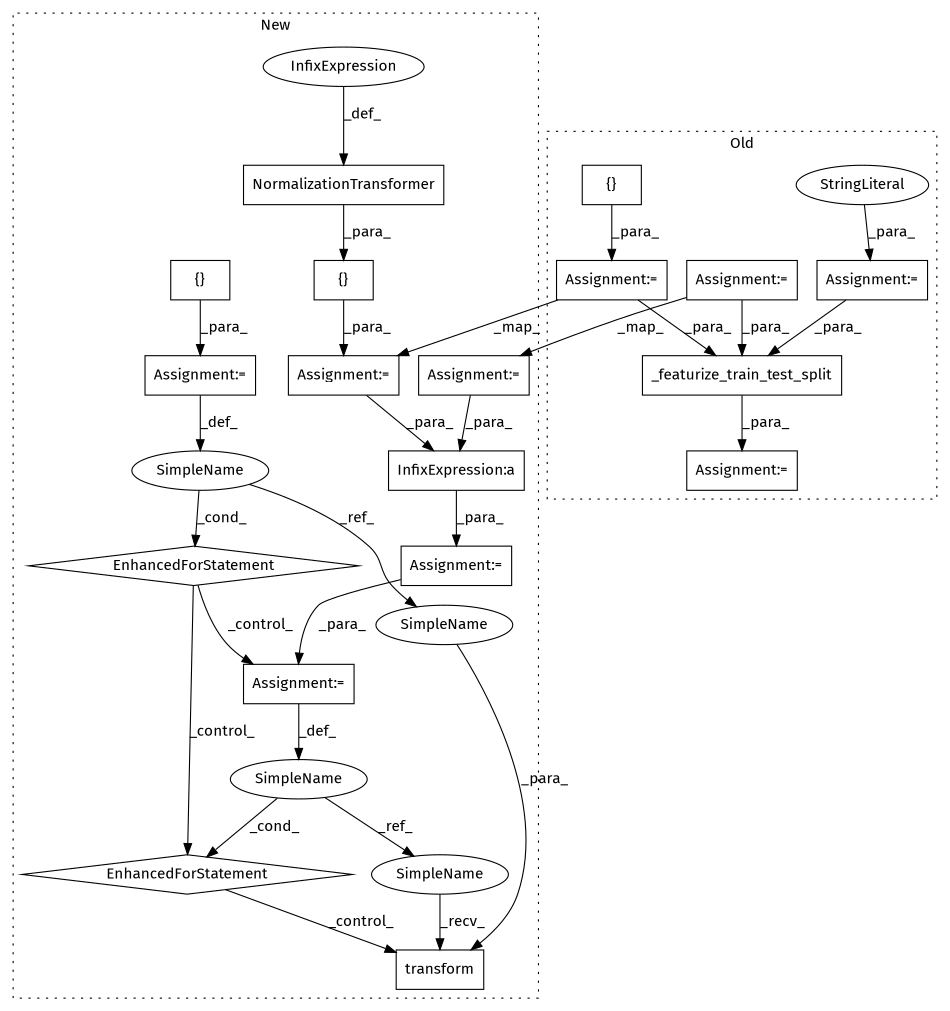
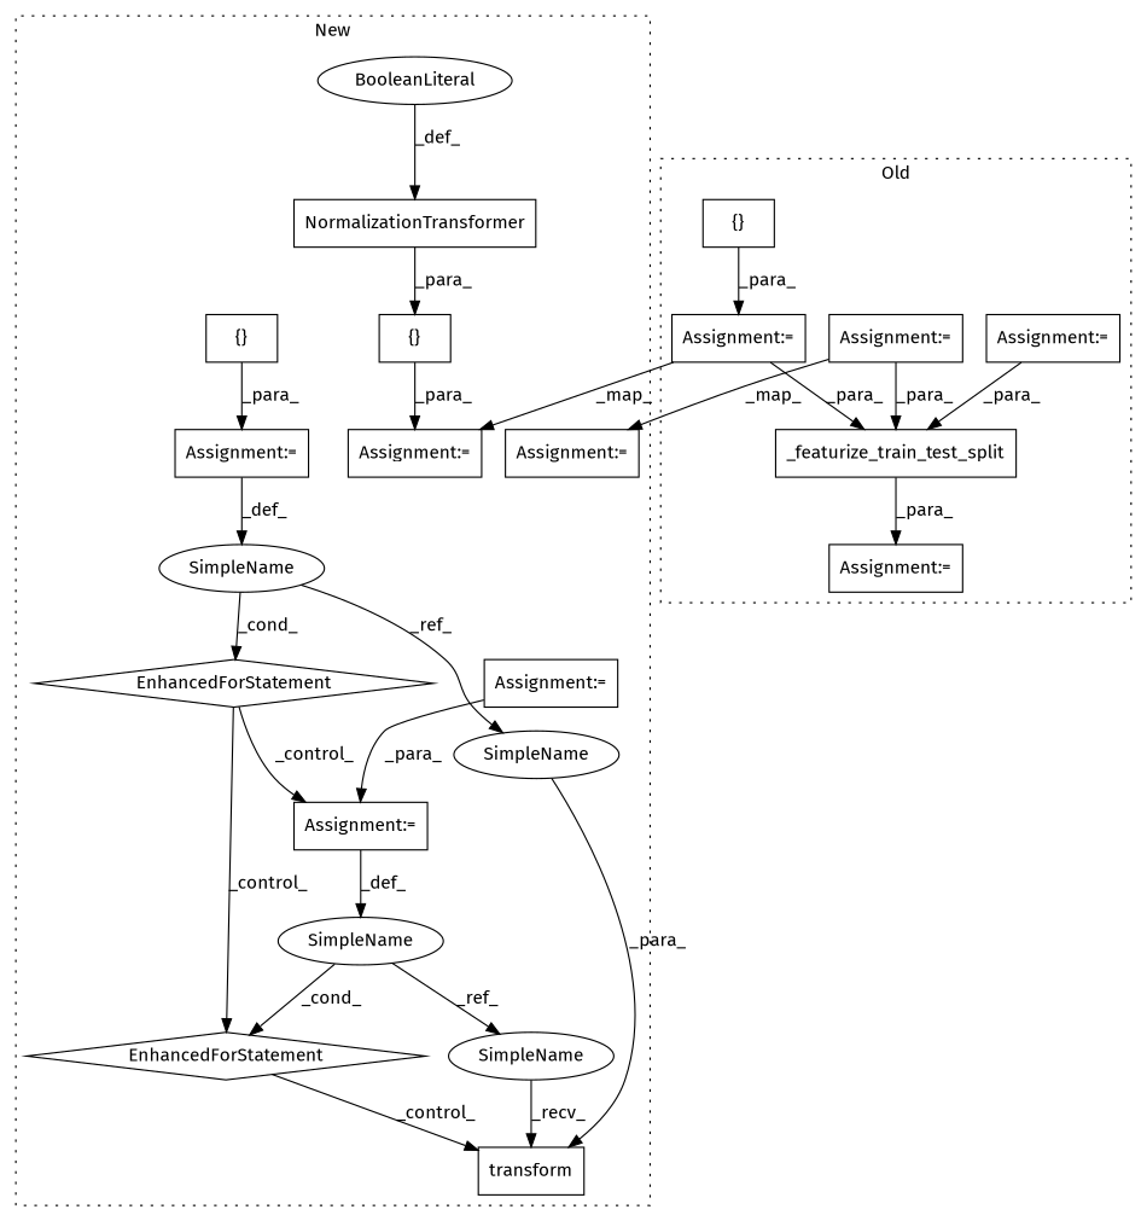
  digraph {
    fontname="Fira Sans"
    node [a=7 fontname="Fira Sans" l=1 s="5527,5657" shape=box]
    edge [fontname="Fira Sans"]
    n1 [a=32 l="28,1" label=_featurize_train_test_split s="4775,4916"]
    n2 [a=4 l="1,1" label="{}" s="4299,4324"]
    n3 [l=2 label="Assignment:=" s=4768]
    n4 [label="Assignment:=" s=4572]
-   n5 [a=45 l=28 label=StringLiteral s=4573 shape=ellipse]
    n6 [label="Assignment:=" s=4205]
    n7 [label="Assignment:=" s=4246]
    n8 [a=70 l="57,2" label=EnhancedForStatement shape=diamond]
-   n9 [a=27 l=3 label="InfixExpression:a" s=5384]
    n10 [a=4 l="1,1" label="{}" s="5489,5516"]
    n11 [a=42 l=7 label=SimpleName s=5470 shape=ellipse]
    n12 [a=70 l="53,2" label=EnhancedForStatement s="5413,5517" shape=diamond]
    n13 [a=4 l="1,1" label="{}" s="5300,5345"]
    n14 [a=32 l="10,1" label=transform s="5681,5698"]
    n15 [a=32 l="25,1" label=NormalizationTransformer s="5301,5344"]
-   n16 [a=9 l=4 label=InfixExpression s=5326 shape=ellipse]
+   n16 [a=9 l=4 label=BooleanLiteral s=5326 shape=ellipse]
    n17 [a=42 l=11 label=SimpleName s=5631 shape=ellipse]
    n18 [l="53,2" label="Assignment:=" s="5413,5517"]
    n19 [label="Assignment:=" s=5364]
    n20 [l="57,2" label="Assignment:="]
    n21 [label="Assignment:=" s=5241]
    n22 [label="Assignment:=" s=5282]
    n23 [a=42 l=11 label=SimpleName s=5669 shape=ellipse]
    n24 [a=42 l=7 label=SimpleName s=5691 shape=ellipse]
    subgraph cluster_1 {
      label=Old
      style=dotted
      n1
      n2
      n3
      n4
-     n5
      n6
      n7
    }
    subgraph cluster_2 {
      label=New
      style=dotted
      n8
-     n9
      n10
      n11
      n12
      n13
      n14
      n15
      n16
      n17
      n18
      n19
      n20
      n21
      n22
      n23
      n24
    }
    n1 -> n3 [label=_para_]
    n2 -> n7 [label=_para_]
    n4 -> n1 [label=_para_]
-   n5 -> n4 [label=_para_]
    n6 -> n1 [label=_para_]
    n6 -> n21 [label=_map_]
    n7 -> n1 [label=_para_]
    n7 -> n22 [label=_map_]
    n8 -> n14 [label=_control_]
-   n9 -> n19 [label=_para_]
    n10 -> n18 [label=_para_]
    n11 -> n12 [label=_cond_]
    n11 -> n24 [label=_ref_]
    n12 -> n8 [label=_control_]
    n12 -> n20 [label=_control_]
    n13 -> n22 [label=_para_]
    n15 -> n13 [label=_para_]
    n16 -> n15 [label=_def_]
    n17 -> n8 [label=_cond_]
    n17 -> n23 [label=_ref_]
    n18 -> n11 [label=_def_]
    n19 -> n20 [label=_para_]
    n20 -> n17 [label=_def_]
-   n21 -> n9 [label=_para_]
-   n22 -> n9 [label=_para_]
    n23 -> n14 [label=_recv_]
    n24 -> n14 [label=_para_]
  }
